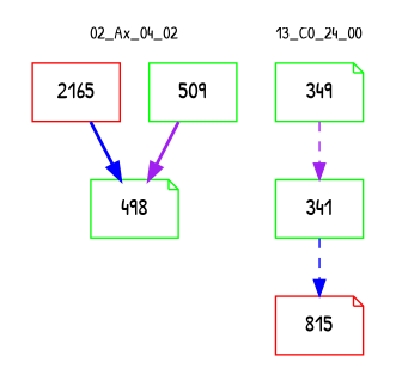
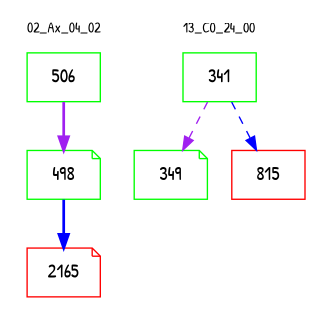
  digraph {
    fontname="Patrick Hand"
    node [color=green fontname="Patrick Hand" shape=box]
    edge [color=purple fontname="Patrick Hand" style=bold]
-   n1 [label=509]
+   n1 [label=506]
    n2 [label=498 shape=note]
-   n3 [color=red label=2165]
+   n3 [color=red label=2165 shape=note]
    n4 [label=349 shape=note]
    n5 [label=341]
-   n6 [color=red label=815 shape=note]
+   n6 [color=red label=815]
    subgraph cluster_1 {
      color=white
      fontsize=10
      label="02_Ax_04_02"
      n1
      n2
      n3
    }
    subgraph cluster_2 {
      color=white
      fontsize=10
      label="13_C0_24_00"
      n4
      n5
      n6
    }
    n1 -> n2
-   n3 -> n2 [color=blue]
-   n4 -> n5 [style=dashed]
+   n2 -> n3 [color=blue]
+   n5 -> n4 [style=dashed]
    n5 -> n6 [color=blue style=dashed]
  }
